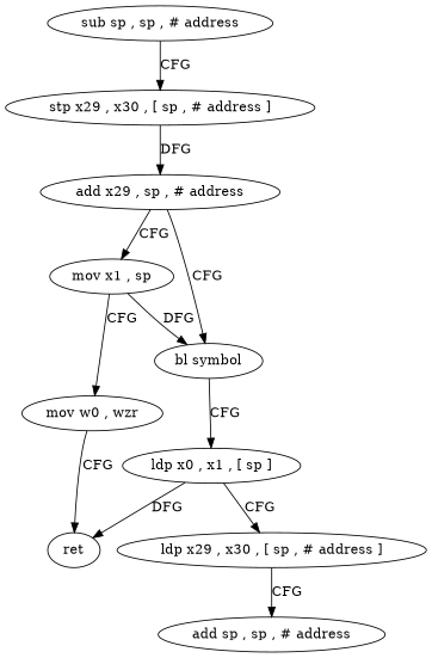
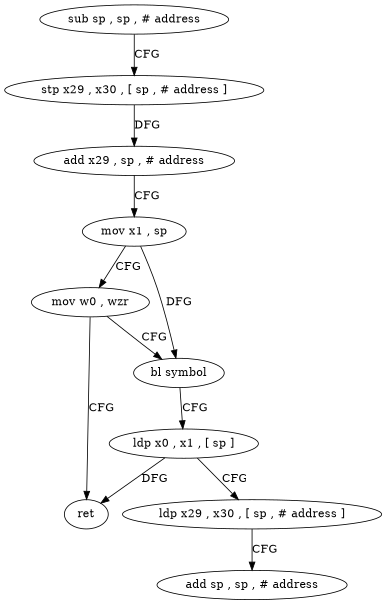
  digraph {
    n1 [label="sub sp , sp , # address"]
    n2 [label="stp x29 , x30 , [ sp , # address ]"]
    n3 [label="add x29 , sp , # address"]
    n4 [label="mov x1 , sp"]
    n5 [label="mov w0 , wzr"]
    n6 [label="bl symbol"]
    n7 [label=ret]
    n8 [label="ldp x0 , x1 , [ sp ]"]
    n9 [label="ldp x29 , x30 , [ sp , # address ]"]
    n10 [label="add sp , sp , # address"]
    n1 -> n2 [label=CFG]
    n2 -> n3 [label=DFG]
    n3 -> n4 [label=CFG]
    n4 -> n5 [label=CFG]
    n4 -> n6 [label=DFG]
-   n3 -> n6 [label=CFG]
+   n5 -> n6 [label=CFG]
    n5 -> n7 [label=CFG]
    n6 -> n8 [label=CFG]
    n8 -> n7 [label=DFG]
    n8 -> n9 [label=CFG]
    n9 -> n10 [label=CFG]
  }
